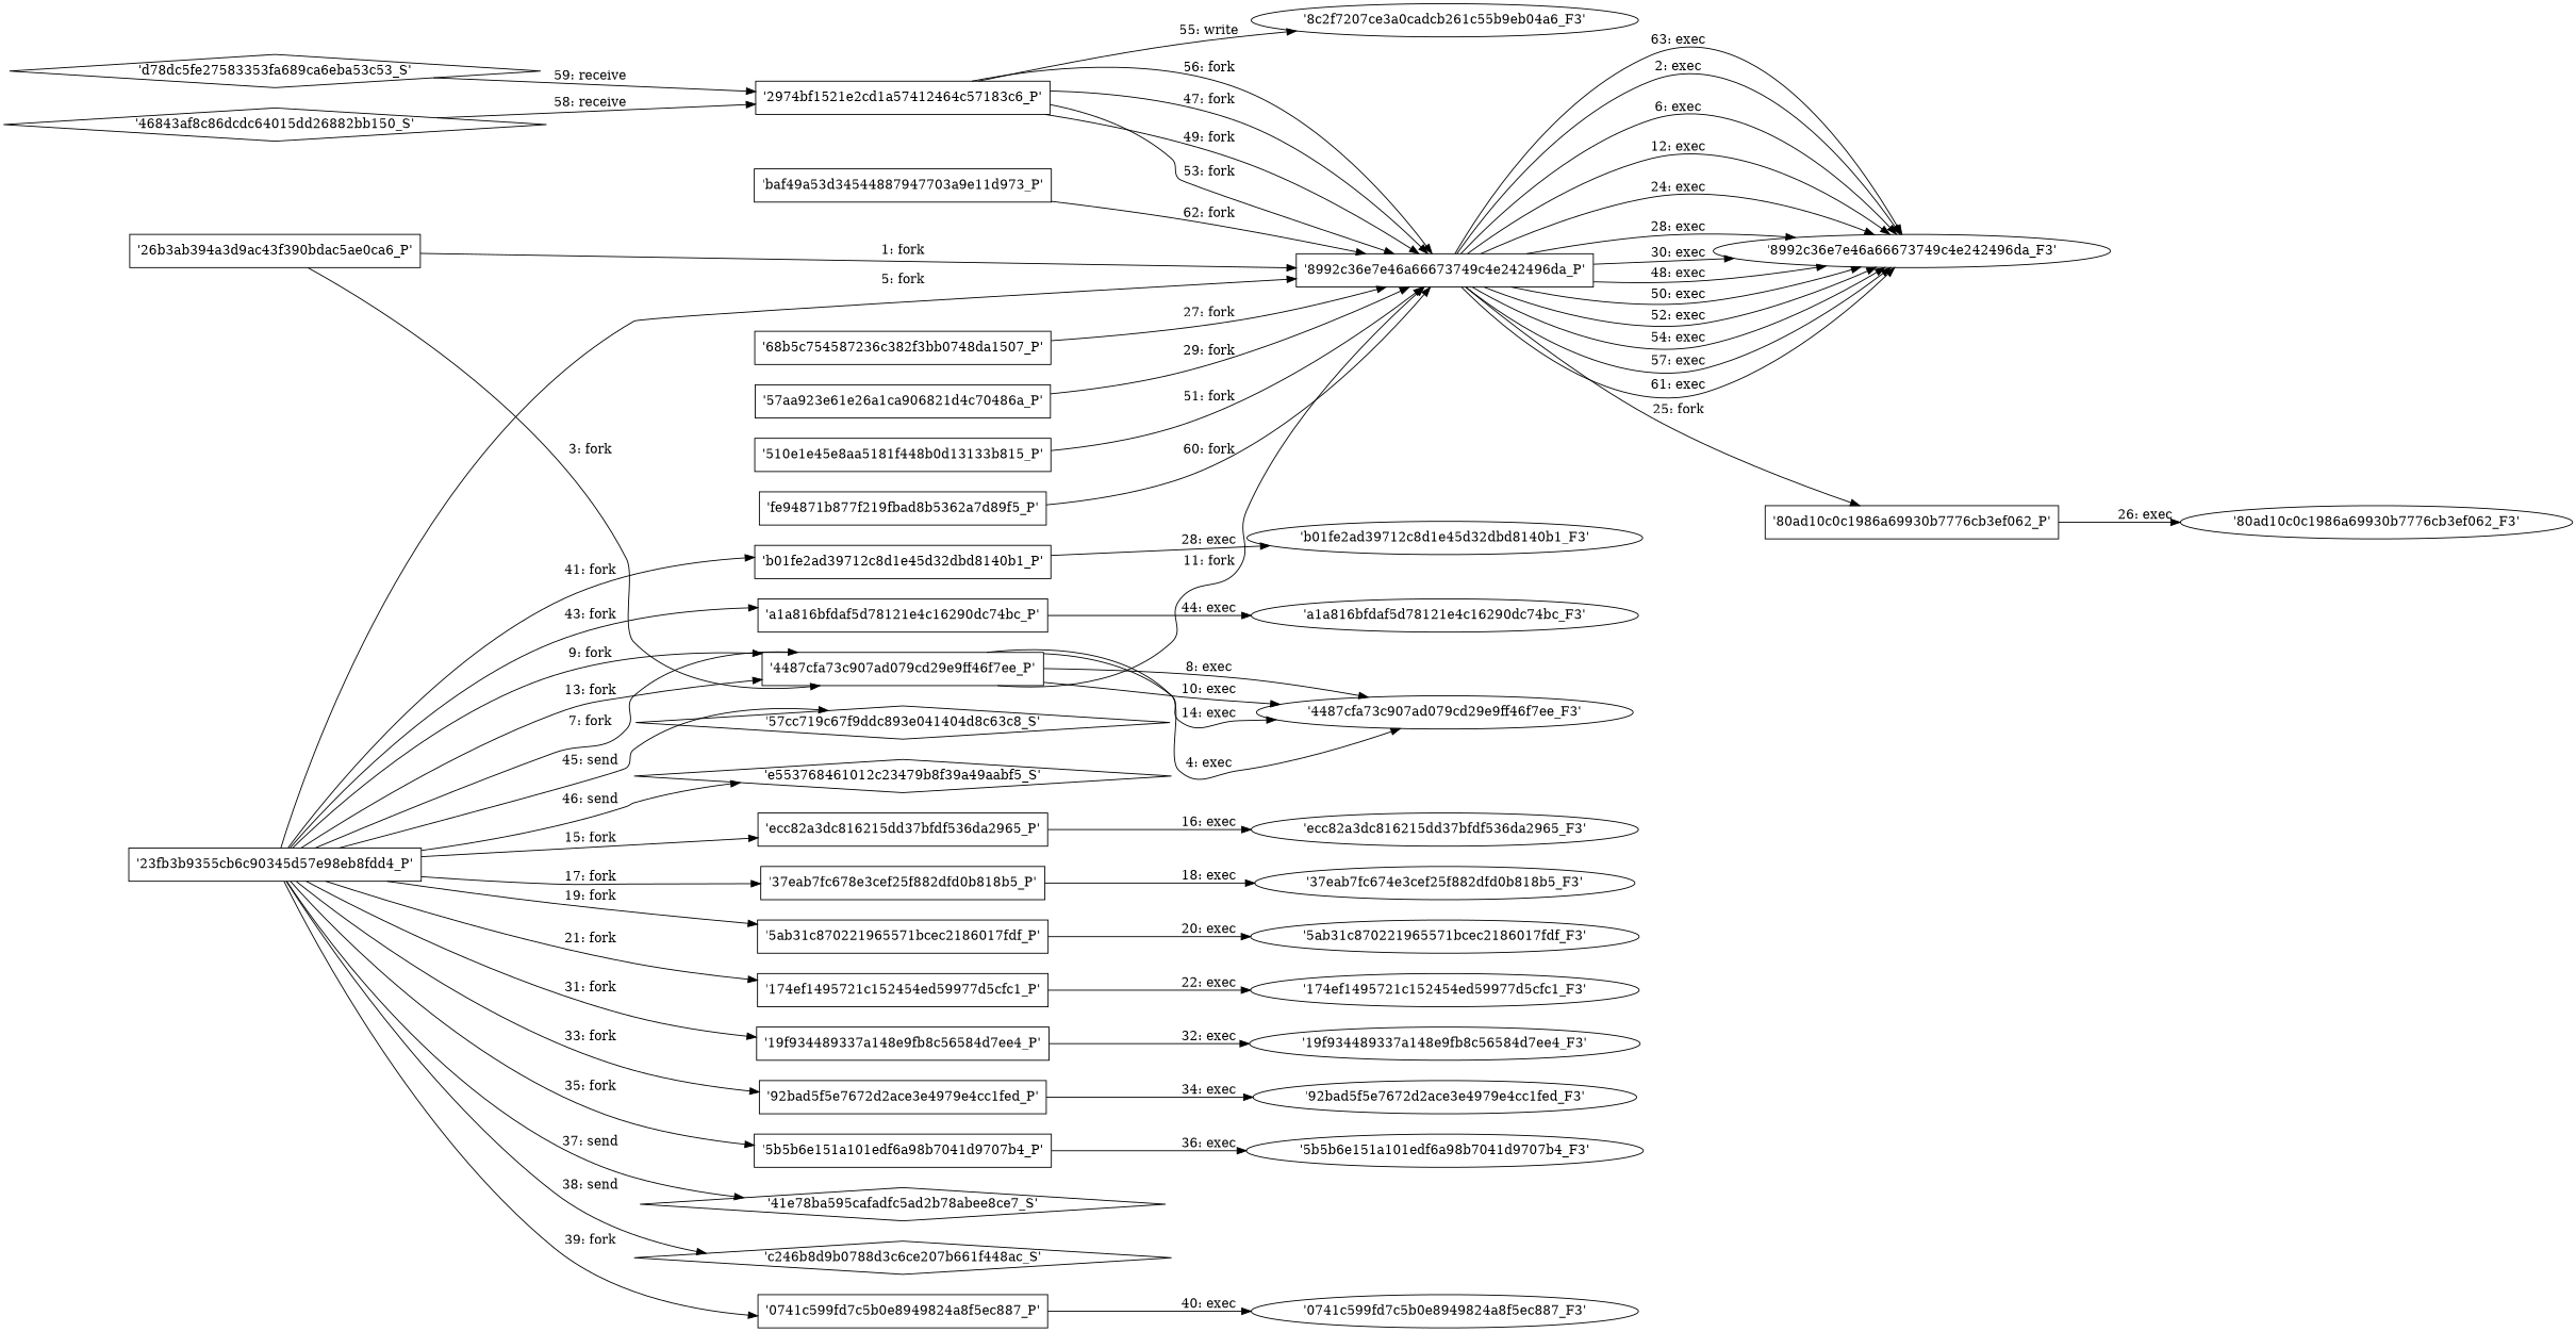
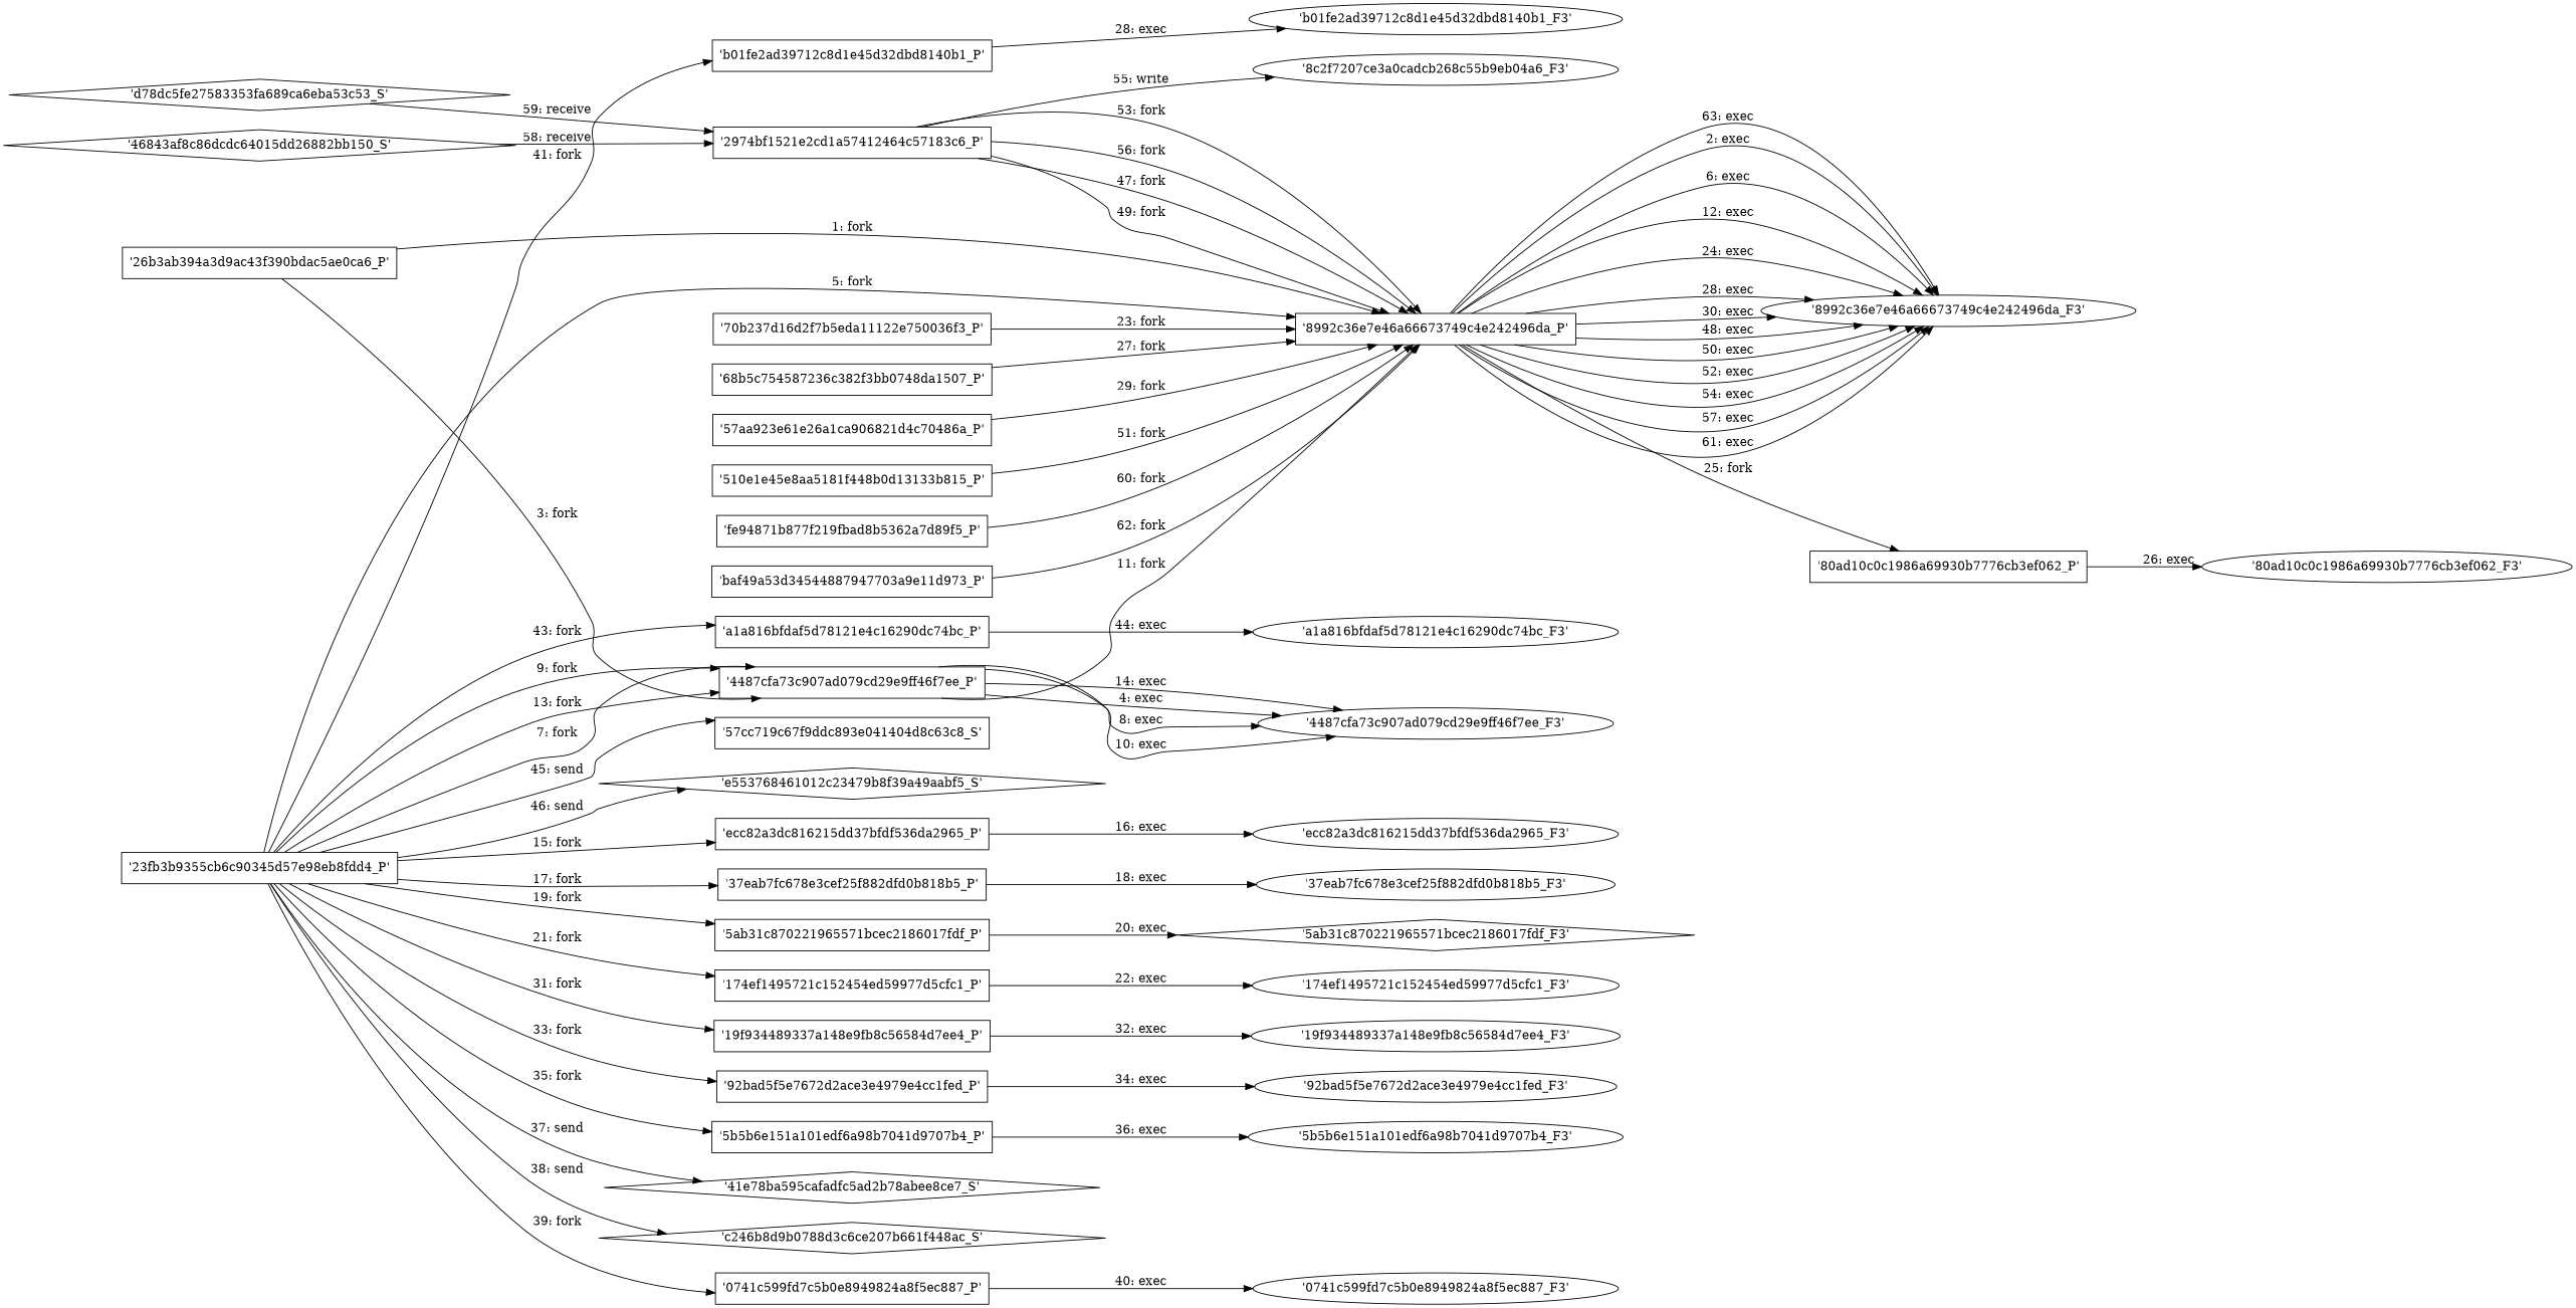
  digraph {
    engine=neato
    fixedsize=false
    fontsize=10
    nodesep=0.3
    rankdir=LR
    ranksep=0
    splines=true
    node [node_type=Process shape=box]
    "'26b3ab394a3d9ac43f390bdac5ae0ca6_P'"
    "'8992c36e7e46a66673749c4e242496da_P'"
    "'4487cfa73c907ad079cd29e9ff46f7ee_P'"
    "'8992c36e7e46a66673749c4e242496da_F3'" [node_type=File shape=ellipse]
    "'80ad10c0c1986a69930b7776cb3ef062_P'"
    "'4487cfa73c907ad079cd29e9ff46f7ee_F3'" [node_type=File shape=ellipse]
    "'80ad10c0c1986a69930b7776cb3ef062_F3'" [node_type=File shape=ellipse]
    "'23fb3b9355cb6c90345d57e98eb8fdd4_P'"
    "'ecc82a3dc816215dd37bfdf536da2965_P'"
    "'37eab7fc678e3cef25f882dfd0b818b5_P'"
    "'5ab31c870221965571bcec2186017fdf_P'"
    "'174ef1495721c152454ed59977d5cfc1_P'"
    "'19f934489337a148e9fb8c56584d7ee4_P'"
    "'92bad5f5e7672d2ace3e4979e4cc1fed_P'"
    "'5b5b6e151a101edf6a98b7041d9707b4_P'"
    "'41e78ba595cafadfc5ad2b78abee8ce7_S'" [node_type=Socket shape=diamond]
    "'c246b8d9b0788d3c6ce207b661f448ac_S'" [node_type=Socket shape=diamond]
    "'0741c599fd7c5b0e8949824a8f5ec887_P'"
    "'b01fe2ad39712c8d1e45d32dbd8140b1_P'"
    "'a1a816bfdaf5d78121e4c16290dc74bc_P'"
-   "'57cc719c67f9ddc893e041404d8c63c8_S'" [node_type=Socket shape=diamond]
+   "'57cc719c67f9ddc893e041404d8c63c8_S'" [node_type=Socket]
    "'e553768461012c23479b8f39a49aabf5_S'" [node_type=Socket shape=diamond]
    "'ecc82a3dc816215dd37bfdf536da2965_F3'" [node_type=File shape=ellipse]
-   "'37eab7fc678e3cef25f882dfd0b818b5_F3'" [node_type=File shape=ellipse label="'37eab7fc674e3cef25f882dfd0b818b5_F3'"]
-   "'5ab31c870221965571bcec2186017fdf_F3'" [node_type=File shape=ellipse]
+   "'37eab7fc678e3cef25f882dfd0b818b5_F3'" [node_type=File shape=ellipse]
+   "'5ab31c870221965571bcec2186017fdf_F3'" [node_type=File shape=diamond]
    "'174ef1495721c152454ed59977d5cfc1_F3'" [node_type=File shape=ellipse]
    "'19f934489337a148e9fb8c56584d7ee4_F3'" [node_type=File shape=ellipse]
    "'92bad5f5e7672d2ace3e4979e4cc1fed_F3'" [node_type=File shape=ellipse]
    "'5b5b6e151a101edf6a98b7041d9707b4_F3'" [node_type=File shape=ellipse]
    "'0741c599fd7c5b0e8949824a8f5ec887_F3'" [node_type=File shape=ellipse]
    "'b01fe2ad39712c8d1e45d32dbd8140b1_F3'" [node_type=File shape=ellipse]
    "'a1a816bfdaf5d78121e4c16290dc74bc_F3'" [node_type=File shape=ellipse]
+   "'70b237d16d2f7b5eda11122e750036f3_P'"
    "'68b5c754587236c382f3bb0748da1507_P'"
    "'57aa923e61e26a1ca906821d4c70486a_P'"
    "'2974bf1521e2cd1a57412464c57183c6_P'"
-   "'8c2f7207ce3a0cadcb261c55b9eb04a6_F3'" [node_type=file shape=ellipse]
+   "'8c2f7207ce3a0cadcb261c55b9eb04a6_F3'" [node_type=file shape=ellipse label="'8c2f7207ce3a0cadcb268c55b9eb04a6_F3'"]
    "'510e1e45e8aa5181f448b0d13133b815_P'"
    "'46843af8c86dcdc64015dd26882bb150_S'" [node_type=Socket shape=diamond]
    "'d78dc5fe27583353fa689ca6eba53c53_S'" [node_type=Socket shape=diamond]
    "'fe94871b877f219fbad8b5362a7d89f5_P'"
    "'baf49a53d34544887947703a9e11d973_P'"
    "'26b3ab394a3d9ac43f390bdac5ae0ca6_P'" -> "'8992c36e7e46a66673749c4e242496da_P'" [label="1: fork"]
    "'26b3ab394a3d9ac43f390bdac5ae0ca6_P'" -> "'4487cfa73c907ad079cd29e9ff46f7ee_P'" [label="3: fork"]
    "'8992c36e7e46a66673749c4e242496da_P'" -> "'8992c36e7e46a66673749c4e242496da_F3'" [label="2: exec"]
    "'8992c36e7e46a66673749c4e242496da_P'" -> "'8992c36e7e46a66673749c4e242496da_F3'" [label="6: exec"]
    "'8992c36e7e46a66673749c4e242496da_P'" -> "'8992c36e7e46a66673749c4e242496da_F3'" [label="12: exec"]
    "'8992c36e7e46a66673749c4e242496da_P'" -> "'8992c36e7e46a66673749c4e242496da_F3'" [label="24: exec"]
    "'8992c36e7e46a66673749c4e242496da_P'" -> "'8992c36e7e46a66673749c4e242496da_F3'" [label="28: exec"]
    "'8992c36e7e46a66673749c4e242496da_P'" -> "'8992c36e7e46a66673749c4e242496da_F3'" [label="30: exec"]
    "'8992c36e7e46a66673749c4e242496da_P'" -> "'8992c36e7e46a66673749c4e242496da_F3'" [label="48: exec"]
    "'8992c36e7e46a66673749c4e242496da_P'" -> "'8992c36e7e46a66673749c4e242496da_F3'" [label="50: exec"]
    "'8992c36e7e46a66673749c4e242496da_P'" -> "'8992c36e7e46a66673749c4e242496da_F3'" [label="52: exec"]
    "'8992c36e7e46a66673749c4e242496da_P'" -> "'8992c36e7e46a66673749c4e242496da_F3'" [label="54: exec"]
    "'8992c36e7e46a66673749c4e242496da_P'" -> "'8992c36e7e46a66673749c4e242496da_F3'" [label="57: exec"]
    "'8992c36e7e46a66673749c4e242496da_P'" -> "'8992c36e7e46a66673749c4e242496da_F3'" [label="61: exec"]
    "'8992c36e7e46a66673749c4e242496da_P'" -> "'8992c36e7e46a66673749c4e242496da_F3'" [label="63: exec"]
    "'8992c36e7e46a66673749c4e242496da_P'" -> "'80ad10c0c1986a69930b7776cb3ef062_P'" [label="25: fork"]
    "'4487cfa73c907ad079cd29e9ff46f7ee_P'" -> "'8992c36e7e46a66673749c4e242496da_P'" [label="11: fork"]
    "'4487cfa73c907ad079cd29e9ff46f7ee_P'" -> "'4487cfa73c907ad079cd29e9ff46f7ee_F3'" [label="4: exec"]
    "'4487cfa73c907ad079cd29e9ff46f7ee_P'" -> "'4487cfa73c907ad079cd29e9ff46f7ee_F3'" [label="8: exec"]
    "'4487cfa73c907ad079cd29e9ff46f7ee_P'" -> "'4487cfa73c907ad079cd29e9ff46f7ee_F3'" [label="10: exec"]
    "'4487cfa73c907ad079cd29e9ff46f7ee_P'" -> "'4487cfa73c907ad079cd29e9ff46f7ee_F3'" [label="14: exec"]
    "'80ad10c0c1986a69930b7776cb3ef062_P'" -> "'80ad10c0c1986a69930b7776cb3ef062_F3'" [label="26: exec"]
    "'23fb3b9355cb6c90345d57e98eb8fdd4_P'" -> "'8992c36e7e46a66673749c4e242496da_P'" [label="5: fork"]
    "'23fb3b9355cb6c90345d57e98eb8fdd4_P'" -> "'4487cfa73c907ad079cd29e9ff46f7ee_P'" [label="7: fork"]
    "'23fb3b9355cb6c90345d57e98eb8fdd4_P'" -> "'4487cfa73c907ad079cd29e9ff46f7ee_P'" [label="9: fork"]
    "'23fb3b9355cb6c90345d57e98eb8fdd4_P'" -> "'4487cfa73c907ad079cd29e9ff46f7ee_P'" [label="13: fork"]
    "'23fb3b9355cb6c90345d57e98eb8fdd4_P'" -> "'ecc82a3dc816215dd37bfdf536da2965_P'" [label="15: fork"]
    "'23fb3b9355cb6c90345d57e98eb8fdd4_P'" -> "'37eab7fc678e3cef25f882dfd0b818b5_P'" [label="17: fork"]
    "'23fb3b9355cb6c90345d57e98eb8fdd4_P'" -> "'5ab31c870221965571bcec2186017fdf_P'" [label="19: fork"]
    "'23fb3b9355cb6c90345d57e98eb8fdd4_P'" -> "'174ef1495721c152454ed59977d5cfc1_P'" [label="21: fork"]
    "'23fb3b9355cb6c90345d57e98eb8fdd4_P'" -> "'19f934489337a148e9fb8c56584d7ee4_P'" [label="31: fork"]
    "'23fb3b9355cb6c90345d57e98eb8fdd4_P'" -> "'92bad5f5e7672d2ace3e4979e4cc1fed_P'" [label="33: fork"]
    "'23fb3b9355cb6c90345d57e98eb8fdd4_P'" -> "'5b5b6e151a101edf6a98b7041d9707b4_P'" [label="35: fork"]
    "'23fb3b9355cb6c90345d57e98eb8fdd4_P'" -> "'41e78ba595cafadfc5ad2b78abee8ce7_S'" [label="37: send"]
    "'23fb3b9355cb6c90345d57e98eb8fdd4_P'" -> "'c246b8d9b0788d3c6ce207b661f448ac_S'" [label="38: send"]
    "'23fb3b9355cb6c90345d57e98eb8fdd4_P'" -> "'0741c599fd7c5b0e8949824a8f5ec887_P'" [label="39: fork"]
    "'23fb3b9355cb6c90345d57e98eb8fdd4_P'" -> "'b01fe2ad39712c8d1e45d32dbd8140b1_P'" [label="41: fork"]
    "'23fb3b9355cb6c90345d57e98eb8fdd4_P'" -> "'a1a816bfdaf5d78121e4c16290dc74bc_P'" [label="43: fork"]
    "'23fb3b9355cb6c90345d57e98eb8fdd4_P'" -> "'57cc719c67f9ddc893e041404d8c63c8_S'" [label="45: send"]
    "'23fb3b9355cb6c90345d57e98eb8fdd4_P'" -> "'e553768461012c23479b8f39a49aabf5_S'" [label="46: send"]
    "'ecc82a3dc816215dd37bfdf536da2965_P'" -> "'ecc82a3dc816215dd37bfdf536da2965_F3'" [label="16: exec"]
    "'37eab7fc678e3cef25f882dfd0b818b5_P'" -> "'37eab7fc678e3cef25f882dfd0b818b5_F3'" [label="18: exec"]
    "'5ab31c870221965571bcec2186017fdf_P'" -> "'5ab31c870221965571bcec2186017fdf_F3'" [label="20: exec"]
    "'174ef1495721c152454ed59977d5cfc1_P'" -> "'174ef1495721c152454ed59977d5cfc1_F3'" [label="22: exec"]
    "'19f934489337a148e9fb8c56584d7ee4_P'" -> "'19f934489337a148e9fb8c56584d7ee4_F3'" [label="32: exec"]
    "'92bad5f5e7672d2ace3e4979e4cc1fed_P'" -> "'92bad5f5e7672d2ace3e4979e4cc1fed_F3'" [label="34: exec"]
    "'5b5b6e151a101edf6a98b7041d9707b4_P'" -> "'5b5b6e151a101edf6a98b7041d9707b4_F3'" [label="36: exec"]
    "'0741c599fd7c5b0e8949824a8f5ec887_P'" -> "'0741c599fd7c5b0e8949824a8f5ec887_F3'" [label="40: exec"]
    "'b01fe2ad39712c8d1e45d32dbd8140b1_P'" -> "'b01fe2ad39712c8d1e45d32dbd8140b1_F3'" [label="28: exec"]
    "'a1a816bfdaf5d78121e4c16290dc74bc_P'" -> "'a1a816bfdaf5d78121e4c16290dc74bc_F3'" [label="44: exec"]
+   "'70b237d16d2f7b5eda11122e750036f3_P'" -> "'8992c36e7e46a66673749c4e242496da_P'" [label="23: fork"]
    "'68b5c754587236c382f3bb0748da1507_P'" -> "'8992c36e7e46a66673749c4e242496da_P'" [label="27: fork"]
    "'57aa923e61e26a1ca906821d4c70486a_P'" -> "'8992c36e7e46a66673749c4e242496da_P'" [label="29: fork"]
    "'2974bf1521e2cd1a57412464c57183c6_P'" -> "'8992c36e7e46a66673749c4e242496da_P'" [label="47: fork"]
    "'2974bf1521e2cd1a57412464c57183c6_P'" -> "'8992c36e7e46a66673749c4e242496da_P'" [label="49: fork"]
    "'2974bf1521e2cd1a57412464c57183c6_P'" -> "'8992c36e7e46a66673749c4e242496da_P'" [label="53: fork"]
    "'2974bf1521e2cd1a57412464c57183c6_P'" -> "'8992c36e7e46a66673749c4e242496da_P'" [label="56: fork"]
    "'2974bf1521e2cd1a57412464c57183c6_P'" -> "'8c2f7207ce3a0cadcb261c55b9eb04a6_F3'" [label="55: write"]
    "'510e1e45e8aa5181f448b0d13133b815_P'" -> "'8992c36e7e46a66673749c4e242496da_P'" [label="51: fork"]
    "'46843af8c86dcdc64015dd26882bb150_S'" -> "'2974bf1521e2cd1a57412464c57183c6_P'" [label="58: receive"]
    "'d78dc5fe27583353fa689ca6eba53c53_S'" -> "'2974bf1521e2cd1a57412464c57183c6_P'" [label="59: receive"]
    "'fe94871b877f219fbad8b5362a7d89f5_P'" -> "'8992c36e7e46a66673749c4e242496da_P'" [label="60: fork"]
    "'baf49a53d34544887947703a9e11d973_P'" -> "'8992c36e7e46a66673749c4e242496da_P'" [label="62: fork"]
  }
